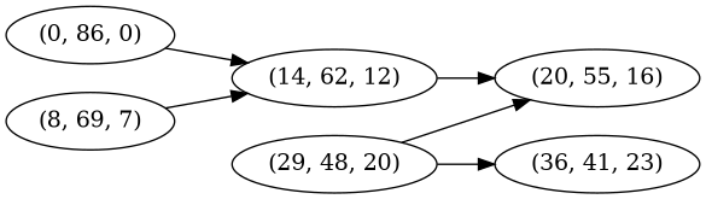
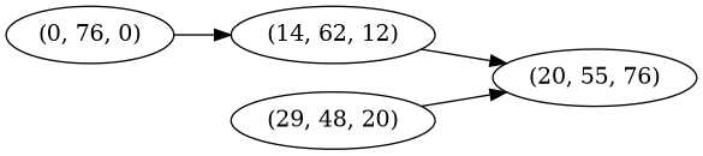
  digraph {
    rankdir=LR
-   "(0, 76, 0)" [label="(0, 86, 0)"]
+   "(0, 76, 0)"
    "(14, 62, 12)"
-   "(8, 69, 7)"
-   "(20, 55, 16)"
+   "(20, 55, 16)" [label="(20, 55, 76)"]
    "(29, 48, 20)"
-   "(36, 41, 23)"
    "(0, 76, 0)" -> "(14, 62, 12)"
    "(14, 62, 12)" -> "(20, 55, 16)"
-   "(8, 69, 7)" -> "(14, 62, 12)"
    "(29, 48, 20)" -> "(20, 55, 16)"
-   "(29, 48, 20)" -> "(36, 41, 23)"
  }
